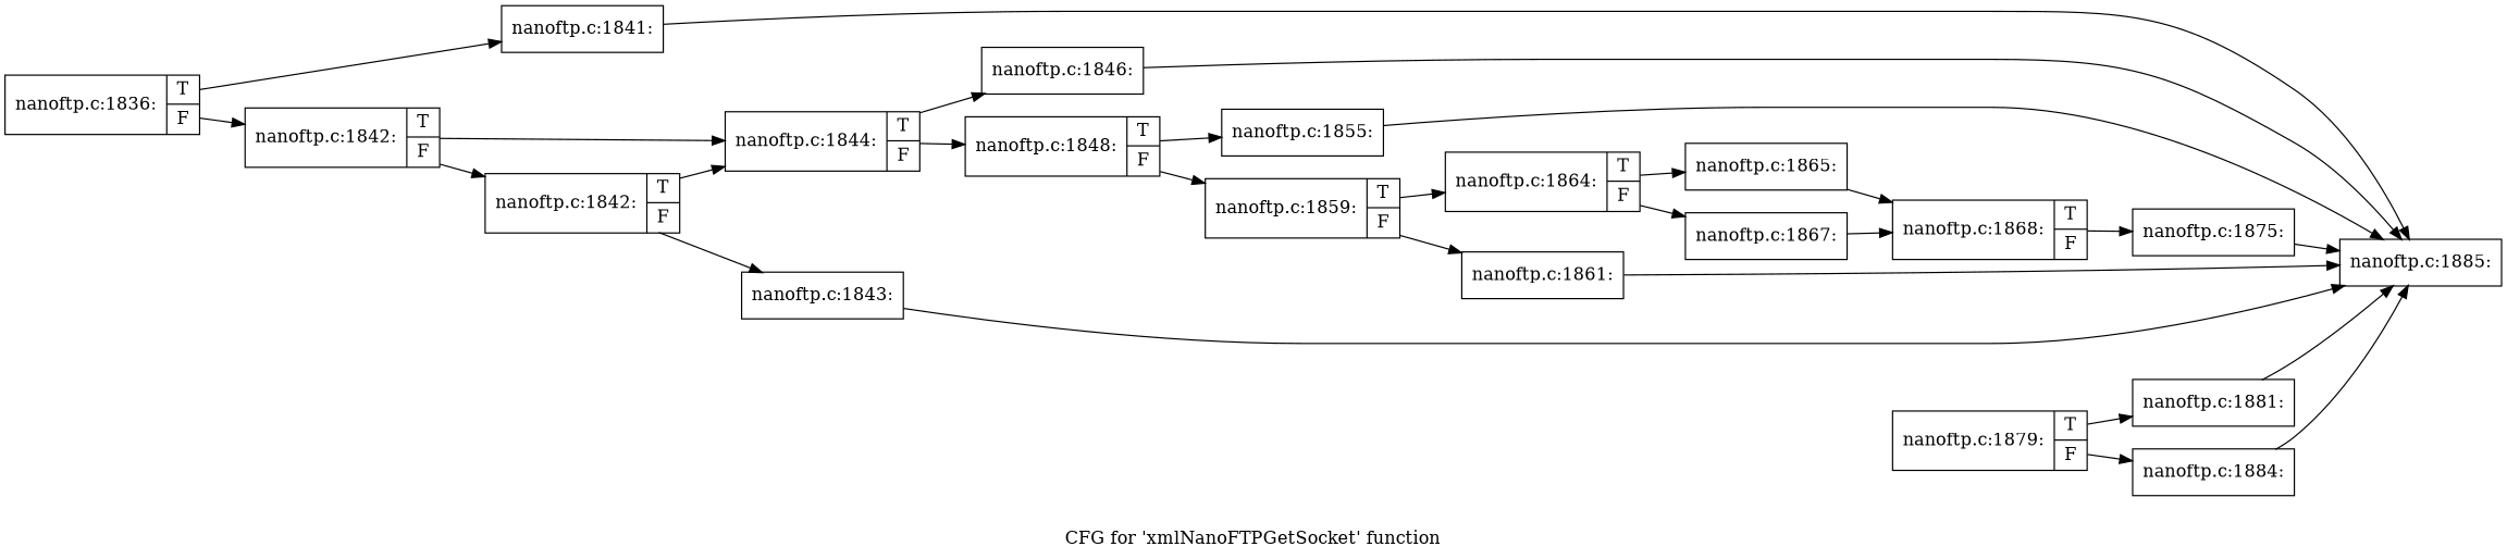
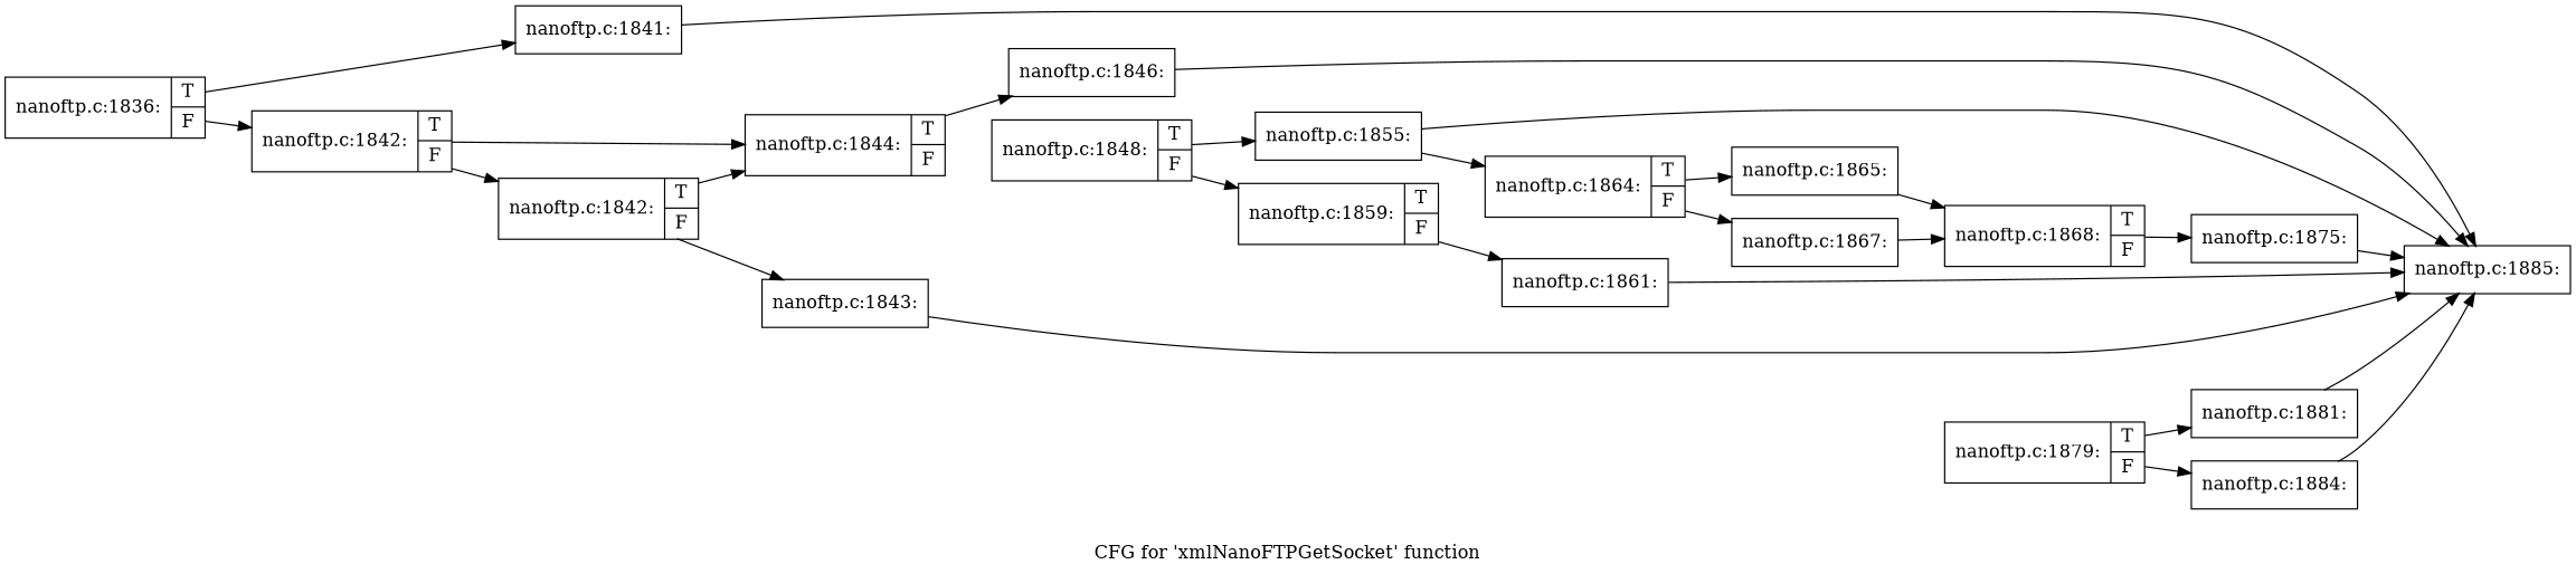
  digraph {
    label="CFG for 'xmlNanoFTPGetSocket' function"
    rankdir=LR
    node [shape=record]
    n1 [label="{nanoftp.c:1836:|{<s0>T|<s1>F}}"]
    n2 [label="{nanoftp.c:1841:}"]
    n3 [label="{nanoftp.c:1842:|{<s0>T|<s1>F}}"]
    n4 [label="{nanoftp.c:1885:}"]
    n5 [label="{nanoftp.c:1842:|{<s0>T|<s1>F}}"]
    n6 [label="{nanoftp.c:1844:|{<s0>T|<s1>F}}"]
    n7 [label="{nanoftp.c:1843:}"]
    n8 [label="{nanoftp.c:1846:}"]
    n9 [label="{nanoftp.c:1848:|{<s0>T|<s1>F}}"]
    n10 [label="{nanoftp.c:1855:}"]
    n11 [label="{nanoftp.c:1859:|{<s0>T|<s1>F}}"]
    n12 [label="{nanoftp.c:1861:}"]
    n13 [label="{nanoftp.c:1864:|{<s0>T|<s1>F}}"]
    n14 [label="{nanoftp.c:1865:}"]
    n15 [label="{nanoftp.c:1867:}"]
    n16 [label="{nanoftp.c:1868:|{<s0>T|<s1>F}}"]
    n17 [label="{nanoftp.c:1875:}"]
    n18 [label="{nanoftp.c:1879:|{<s0>T|<s1>F}}"]
    n19 [label="{nanoftp.c:1881:}"]
    n20 [label="{nanoftp.c:1884:}"]
    n1 -> n2
    n1 -> n3
    n2 -> n4
    n3 -> n5
    n3 -> n6
    n5 -> n6
    n5 -> n7
    n6 -> n8
-   n6 -> n9
    n7 -> n4
    n8 -> n4
    n9 -> n10
    n9 -> n11
    n10 -> n4
    n11 -> n12
-   n11 -> n13
+   n10 -> n13
    n12 -> n4
    n13 -> n14
    n13 -> n15
    n14 -> n16
    n15 -> n16
    n16 -> n17
    n17 -> n4
    n18 -> n19
    n18 -> n20
    n19 -> n4
    n20 -> n4
  }
